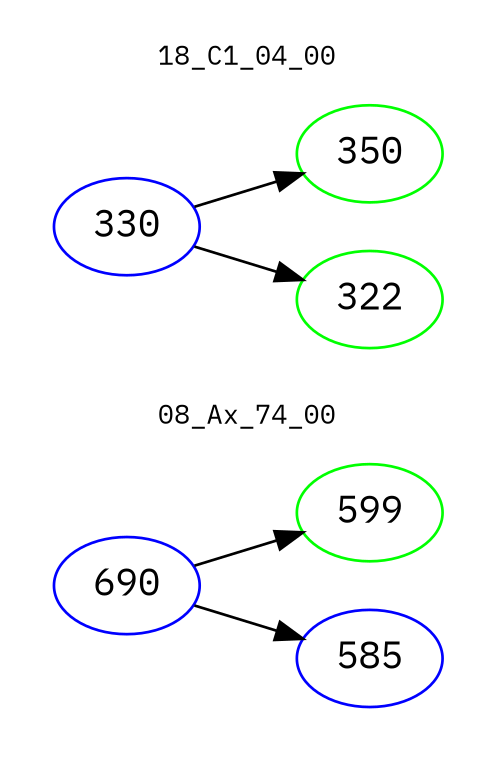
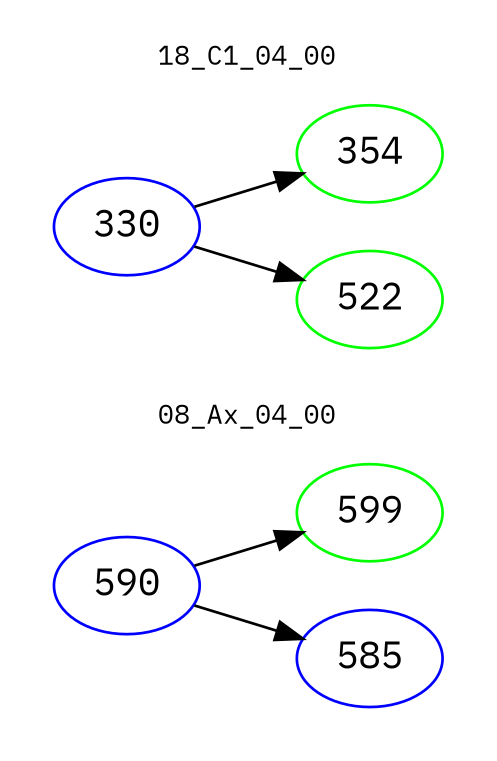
  digraph {
    fontname="IBM Plex Mono"
    rankdir=LR
    node [color=blue fontname="IBM Plex Mono"]
    edge [color=black fontname="IBM Plex Mono"]
-   n1 [label=690]
+   n1 [label=590]
    n2 [label=585]
    n3 [color=green label=599]
    n4 [label=330]
-   n5 [color=green label=322]
-   n6 [color=green label=350]
+   n5 [color=green label=522]
+   n6 [color=green label=354]
    subgraph cluster_1 {
      color=white
      fontsize=10
-     label="08_Ax_74_00"
+     label="08_Ax_04_00"
      n1
      n2
      n3
    }
    subgraph cluster_2 {
      color=white
      fontsize=10
      label="18_C1_04_00"
      n4
      n5
      n6
    }
    n1 -> n2
    n1 -> n3
    n4 -> n5
    n4 -> n6
  }
